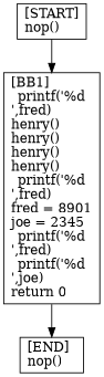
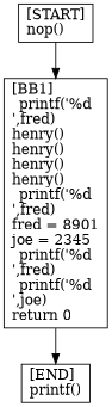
  digraph {
    node [shape=box]
-   n1 [label="[END]\lnop()\l"]
+   n1 [label="[END]\lprintf()\l"]
    n2 [label="[START]\lnop()\l"]
    n3 [label="[BB1]\lprintf('%d\n',fred)\lhenry()\lhenry()\lhenry()\lhenry()\lprintf('%d\n',fred)\lfred = 8901\ljoe = 2345\lprintf('%d\n',fred)\lprintf('%d\n',joe)\lreturn 0\l"]
    n2 -> n3
    n3 -> n1
  }
